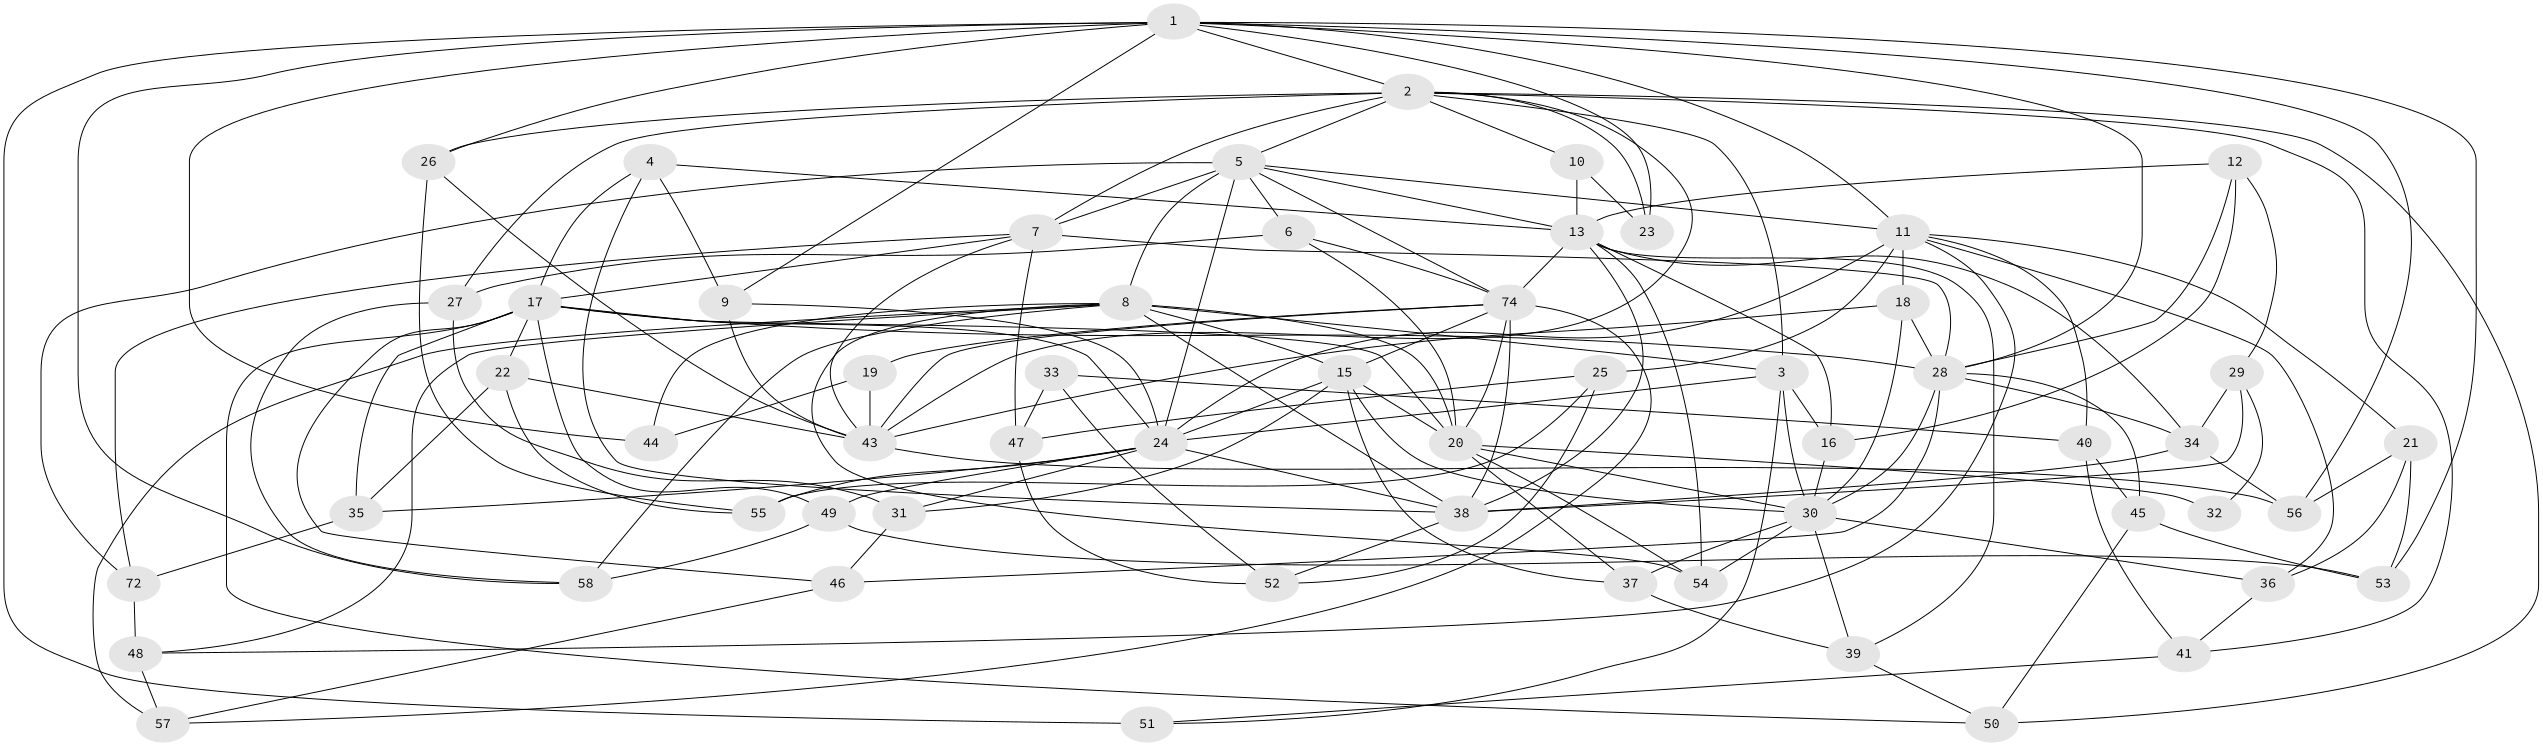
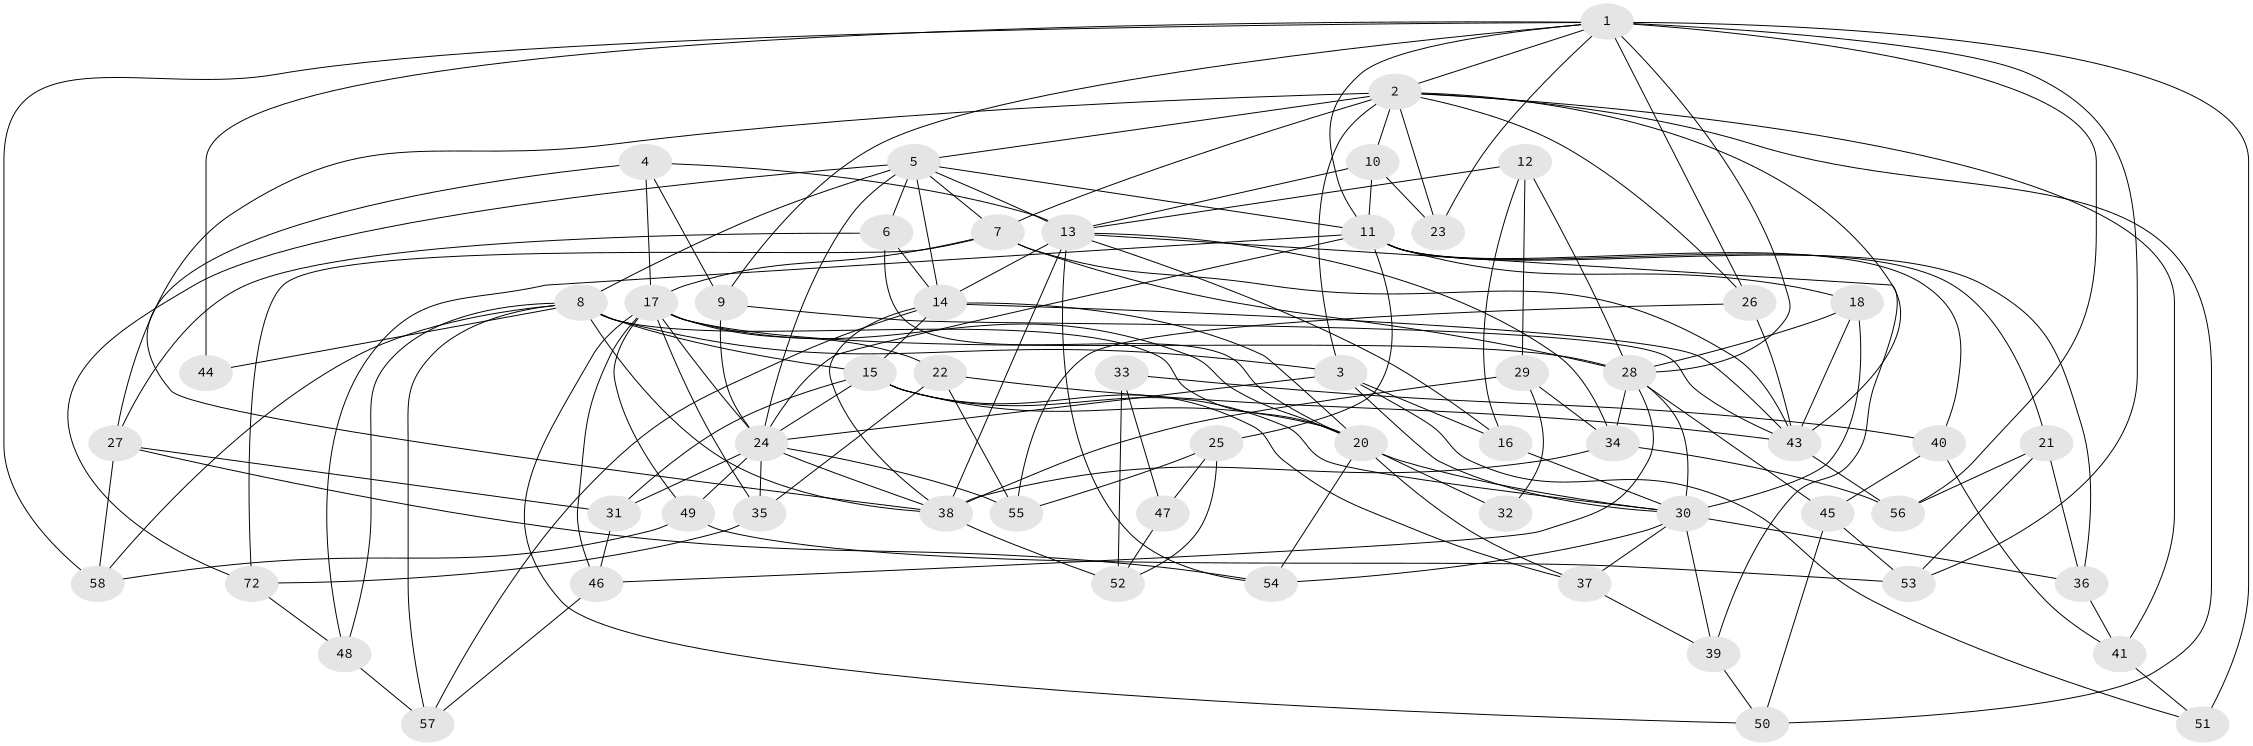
  graph {
    fontname="Source Code Pro"
    node [color=gray90 fontname="Source Code Pro" style=filled]
    edge [fontname="Source Code Pro" weight=1.0]
    1
    2
    9
    11
    23
    26
    28
    44
    51
    53
    56
    58
    3
    5
    7
    10
    27
    41
    43
    50
    24
    48
    18
    21
    25
    36
    40
    55
    30
    34
    46
    45
    16
    13
    6
    8
-   14 [label=74]
+   14
    n38 [label=72]
    17
    47
    31
    38
    35
    49
    54
    39
    37
    4
    20
    22
    52
    15
    57
-   19
    32
    12
    29
    33
    1 -- 2
    1 -- 9
    1 -- 11
    1 -- 23
    1 -- 26
    1 -- 28
    1 -- 44
    1 -- 51 [weight=2.0]
    1 -- 53
    1 -- 56
    1 -- 58
    2 -- 23
    2 -- 26
    2 -- 3
    2 -- 5
    2 -- 7 [weight=2.0]
    2 -- 10
    2 -- 27
    2 -- 41
    2 -- 43
    2 -- 50
    9 -- 43
    9 -- 24
    11 -- 24
    11 -- 48
    11 -- 18
    11 -- 21
    11 -- 25
    11 -- 36
    11 -- 40
    26 -- 43
    26 -- 55
    28 -- 30
    28 -- 34 [weight=4.0]
    28 -- 46
    28 -- 45
    3 -- 51
    3 -- 24 [weight=2.0]
    3 -- 30
    3 -- 16
    5 -- 11
    5 -- 7
    5 -- 24
    5 -- 13
    5 -- 6
    5 -- 8 [weight=2.0]
    5 -- 14
    5 -- n38
    7 -- 28
    7 -- 43
    7 -- n38
    7 -- 17
-   7 -- 47
+   10 -- 11
    10 -- 23
    10 -- 13
    27 -- 58
    27 -- 31
    41 -- 51
    43 -- 56
    24 -- 55
    24 -- 31
    24 -- 38
    24 -- 35
    24 -- 49
    48 -- 57
    18 -- 28
    18 -- 43
    18 -- 30
    21 -- 53
    21 -- 56
    21 -- 36
    25 -- 55
    25 -- 47
    25 -- 52
    36 -- 41
    40 -- 41
    40 -- 45
    30 -- 36
    30 -- 54
    30 -- 39
    30 -- 37
    34 -- 56
    34 -- 38
    46 -- 57
    45 -- 53
    45 -- 50
    16 -- 30
    13 -- 34
    13 -- 16
    13 -- 14
    13 -- 38 [weight=3.0]
    13 -- 54
    13 -- 39
    6 -- 27
    6 -- 14
    6 -- 20
    8 -- 44
    8 -- 58
    8 -- 3
    8 -- 48
    8 -- 38
-   8 -- 54
+   27 -- 54
    8 -- 20
    8 -- 15 [weight=2.0]
    8 -- 57
    14 -- 43
    14 -- 38
    14 -- 20 [weight=2.0]
    14 -- 15
    14 -- 57
-   14 -- 19
    n38 -- 48
    17 -- 28
    17 -- 50
    17 -- 24
    17 -- 46
    17 -- 35
    17 -- 49
    17 -- 20
    17 -- 22
    47 -- 52
    31 -- 46
    38 -- 52
    35 -- n38
    49 -- 53
    49 -- 58
    39 -- 50
    37 -- 39
    4 -- 9
    4 -- 13
    4 -- 17
    4 -- 38
    20 -- 30
    20 -- 54
    20 -- 37
    20 -- 32
    22 -- 43
    22 -- 55
    22 -- 35
    15 -- 24
    15 -- 30
    15 -- 31
    15 -- 37
    15 -- 20
-   19 -- 44
-   19 -- 43 [weight=2.0]
    12 -- 28
    12 -- 16
    12 -- 13
    12 -- 29
    29 -- 34
    29 -- 38
    29 -- 32
    33 -- 40
    33 -- 47
    33 -- 52
  }
